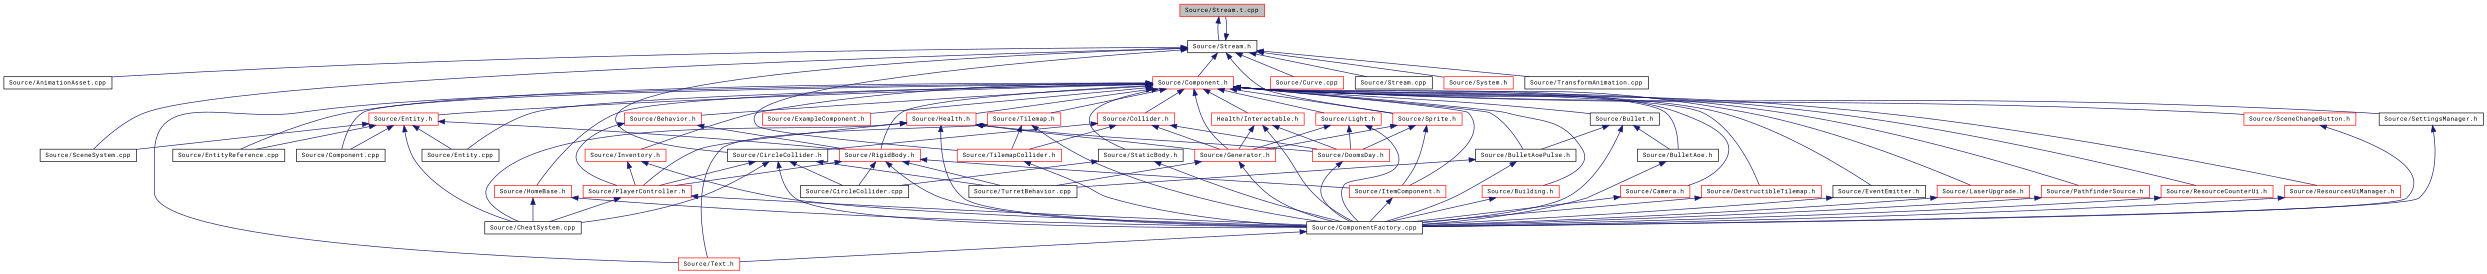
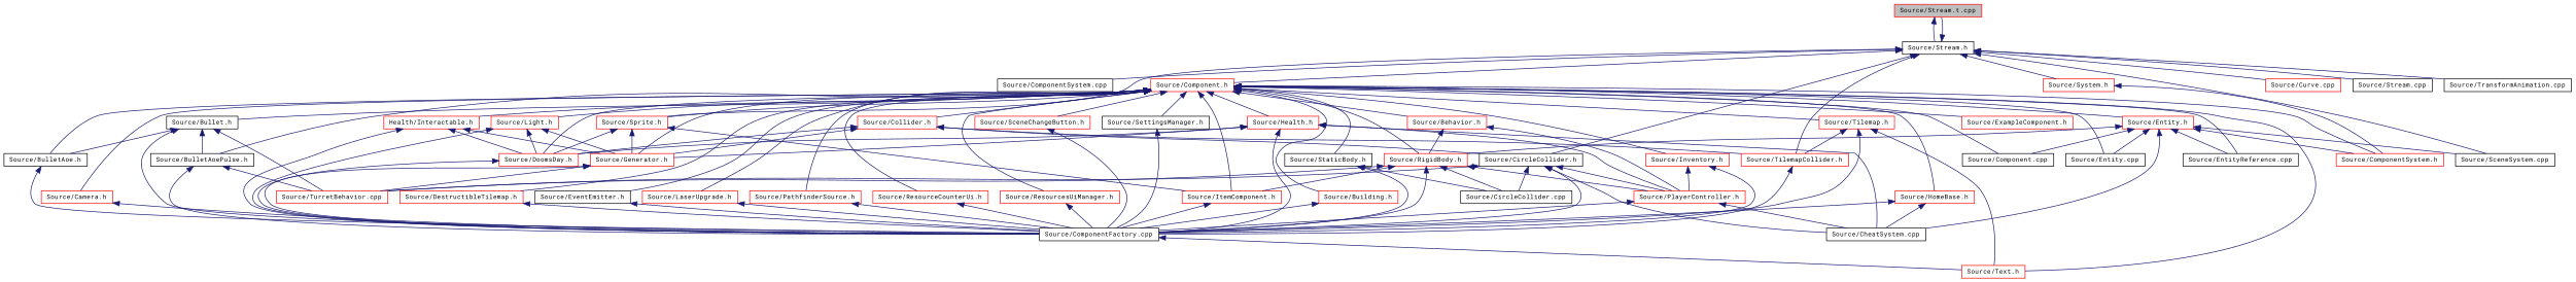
  digraph {
    fontname="Roboto Mono"
    node [color=red fillcolor=white fontname="Roboto Mono" fontsize=10 shape=record style=filled]
    edge [color=midnightblue dir=back fontname="Roboto Mono" fontsize=10 labelfontname=Helvetica labelfontsize=10 style=solid]
    n1 [fillcolor=grey75 fontcolor=black height=0.2 label="Source/Stream.t.cpp" width=0.4]
    n2 [color=black height=0.2 label="Source/Stream.h" width=0.4]
-   n3 [color=black height=0.2 label="Source/AnimationAsset.cpp" width=0.4]
+   n3 [color=black height=0.2 label="Source/ComponentSystem.cpp" width=0.4]
    n4 [color=black height=0.2 label="Source/CircleCollider.h" width=0.4]
    n5 [height=0.2 label="Source/Component.h" width=0.4]
    n6 [height=0.2 label="Source/TilemapCollider.h" width=0.4]
    n7 [color=black height=0.2 label="Source/SceneSystem.cpp" width=0.4]
    n8 [height=0.2 label="Source/Sprite.h" width=0.4]
    n9 [height=0.2 label="Source/Curve.cpp" width=0.4]
    n10 [color=black height=0.2 label="Source/Stream.cpp" width=0.4]
    n11 [height=0.2 label="Source/System.h" width=0.4]
    n12 [color=black height=0.2 label="Source/TransformAnimation.cpp" width=0.4]
    n13 [color=black height=0.2 label="Source/CheatSystem.cpp" width=0.4]
    n14 [color=black height=0.2 label="Source/CircleCollider.cpp" width=0.4]
    n15 [color=black height=0.2 label="Source/ComponentFactory.cpp" width=0.4]
    n16 [height=0.2 label="Source/PlayerController.h" width=0.4]
-   n17 [color=black height=0.2 label="Source/TurretBehavior.cpp" width=0.4]
+   n17 [height=0.2 label="Source/TurretBehavior.cpp" width=0.4]
    n18 [height=0.2 label="Source/Behavior.h" width=0.4]
    n19 [height=0.2 label="Source/RigidBody.h" width=0.4]
    n20 [height=0.2 label="Source/ItemComponent.h" width=0.4]
    n21 [height=0.2 label="Source/Building.h" width=0.4]
    n22 [color=black height=0.2 label="Source/Bullet.h" width=0.4]
    n23 [color=black height=0.2 label="Source/BulletAoe.h" width=0.4]
    n24 [color=black height=0.2 label="Source/BulletAoePulse.h" width=0.4]
    n25 [height=0.2 label="Source/Camera.h" width=0.4]
    n26 [height=0.2 label="Source/Collider.h" width=0.4]
    n27 [height=0.2 label="Source/DoomsDay.h" width=0.4]
    n28 [height=0.2 label="Source/Generator.h" width=0.4]
    n29 [color=black height=0.2 label="Source/Component.cpp" width=0.4]
+   n30 [height=0.2 label="Source/ComponentSystem.h" width=0.4]
    n31 [height=0.2 label="Source/DestructibleTilemap.h" width=0.4]
    n32 [color=black height=0.2 label="Source/Entity.cpp" width=0.4]
    n33 [height=0.2 label="Source/Entity.h" width=0.4]
    n34 [color=black height=0.2 label="Source/EntityReference.cpp" width=0.4]
    n35 [color=black height=0.2 label="Source/EventEmitter.h" width=0.4]
    n36 [height=0.2 label="Source/ExampleComponent.h" width=0.4]
    n37 [height=0.2 label="Source/Health.h" width=0.4]
    n38 [height=0.2 label="Source/HomeBase.h" width=0.4]
    n39 [height=0.2 label="Health/Interactable.h" width=0.4]
    n40 [height=0.2 label="Source/Inventory.h" width=0.4]
    n41 [height=0.2 label="Source/LaserUpgrade.h" width=0.4]
    n42 [height=0.2 label="Source/Light.h" width=0.4]
    n43 [height=0.2 label="Source/PathfinderSource.h" width=0.4]
    n44 [height=0.2 label="Source/ResourceCounterUi.h" width=0.4]
    n45 [height=0.2 label="Source/ResourcesUiManager.h" width=0.4]
    n46 [height=0.2 label="Source/SceneChangeButton.h" width=0.4]
    n47 [color=black height=0.2 label="Source/SettingsManager.h" width=0.4]
    n48 [color=black height=0.2 label="Source/StaticBody.h" width=0.4]
    n49 [height=0.2 label="Source/Text.h" width=0.4]
    n50 [height=0.2 label="Source/Tilemap.h" width=0.4]
    n1 -> n2
    n2 -> n1
    n2 -> n3
    n2 -> n4
    n2 -> n5
    n2 -> n6
    n2 -> n7
    n2 -> n8
    n2 -> n9
    n2 -> n10
    n2 -> n11
    n2 -> n12
    n4 -> n13
    n4 -> n14
    n4 -> n15
    n4 -> n16
    n4 -> n17
    n5 -> n8
    n5 -> n18
    n5 -> n19
    n5 -> n20
    n5 -> n21
    n5 -> n22
    n5 -> n23
    n5 -> n24
    n5 -> n25
    n5 -> n26
+   n5 -> n27
    n5 -> n28
    n5 -> n29
+   n5 -> n30
    n5 -> n31
    n5 -> n32
    n5 -> n33
    n5 -> n34
    n5 -> n35
    n5 -> n36
    n5 -> n37
    n5 -> n38
    n5 -> n39
    n5 -> n40
    n5 -> n41
    n5 -> n42
    n5 -> n43
    n5 -> n44
    n5 -> n45
    n5 -> n46
    n5 -> n47
    n5 -> n48
    n5 -> n49
    n5 -> n50
    n6 -> n15
    n8 -> n20
    n8 -> n27
    n8 -> n28
+   n11 -> n30
    n15 -> n49
    n16 -> n13
    n16 -> n15
    n18 -> n16
    n18 -> n19
    n19 -> n14
    n19 -> n15
    n19 -> n16
    n19 -> n17
    n19 -> n20
    n20 -> n15
    n21 -> n15
    n22 -> n15
+   n22 -> n17
    n22 -> n23
    n22 -> n24
    n23 -> n15
    n24 -> n15
    n24 -> n17
    n25 -> n15
    n26 -> n4
    n26 -> n6
    n26 -> n27
    n26 -> n28
    n27 -> n15
    n28 -> n15
    n28 -> n17
    n31 -> n15
    n33 -> n7
    n33 -> n13
    n33 -> n19
    n33 -> n29
+   n33 -> n30
    n33 -> n32
    n33 -> n34
    n35 -> n15
    n37 -> n13
    n37 -> n15
    n37 -> n16
    n37 -> n27
    n37 -> n28
    n38 -> n13
    n38 -> n15
    n39 -> n15
    n39 -> n27
    n39 -> n28
    n40 -> n15
    n40 -> n16
    n41 -> n15
    n42 -> n15
    n42 -> n27
    n42 -> n28
    n43 -> n15
    n44 -> n15
    n45 -> n15
    n46 -> n15
    n47 -> n15
    n48 -> n14
    n48 -> n15
    n50 -> n6
    n50 -> n15
    n50 -> n49
  }
